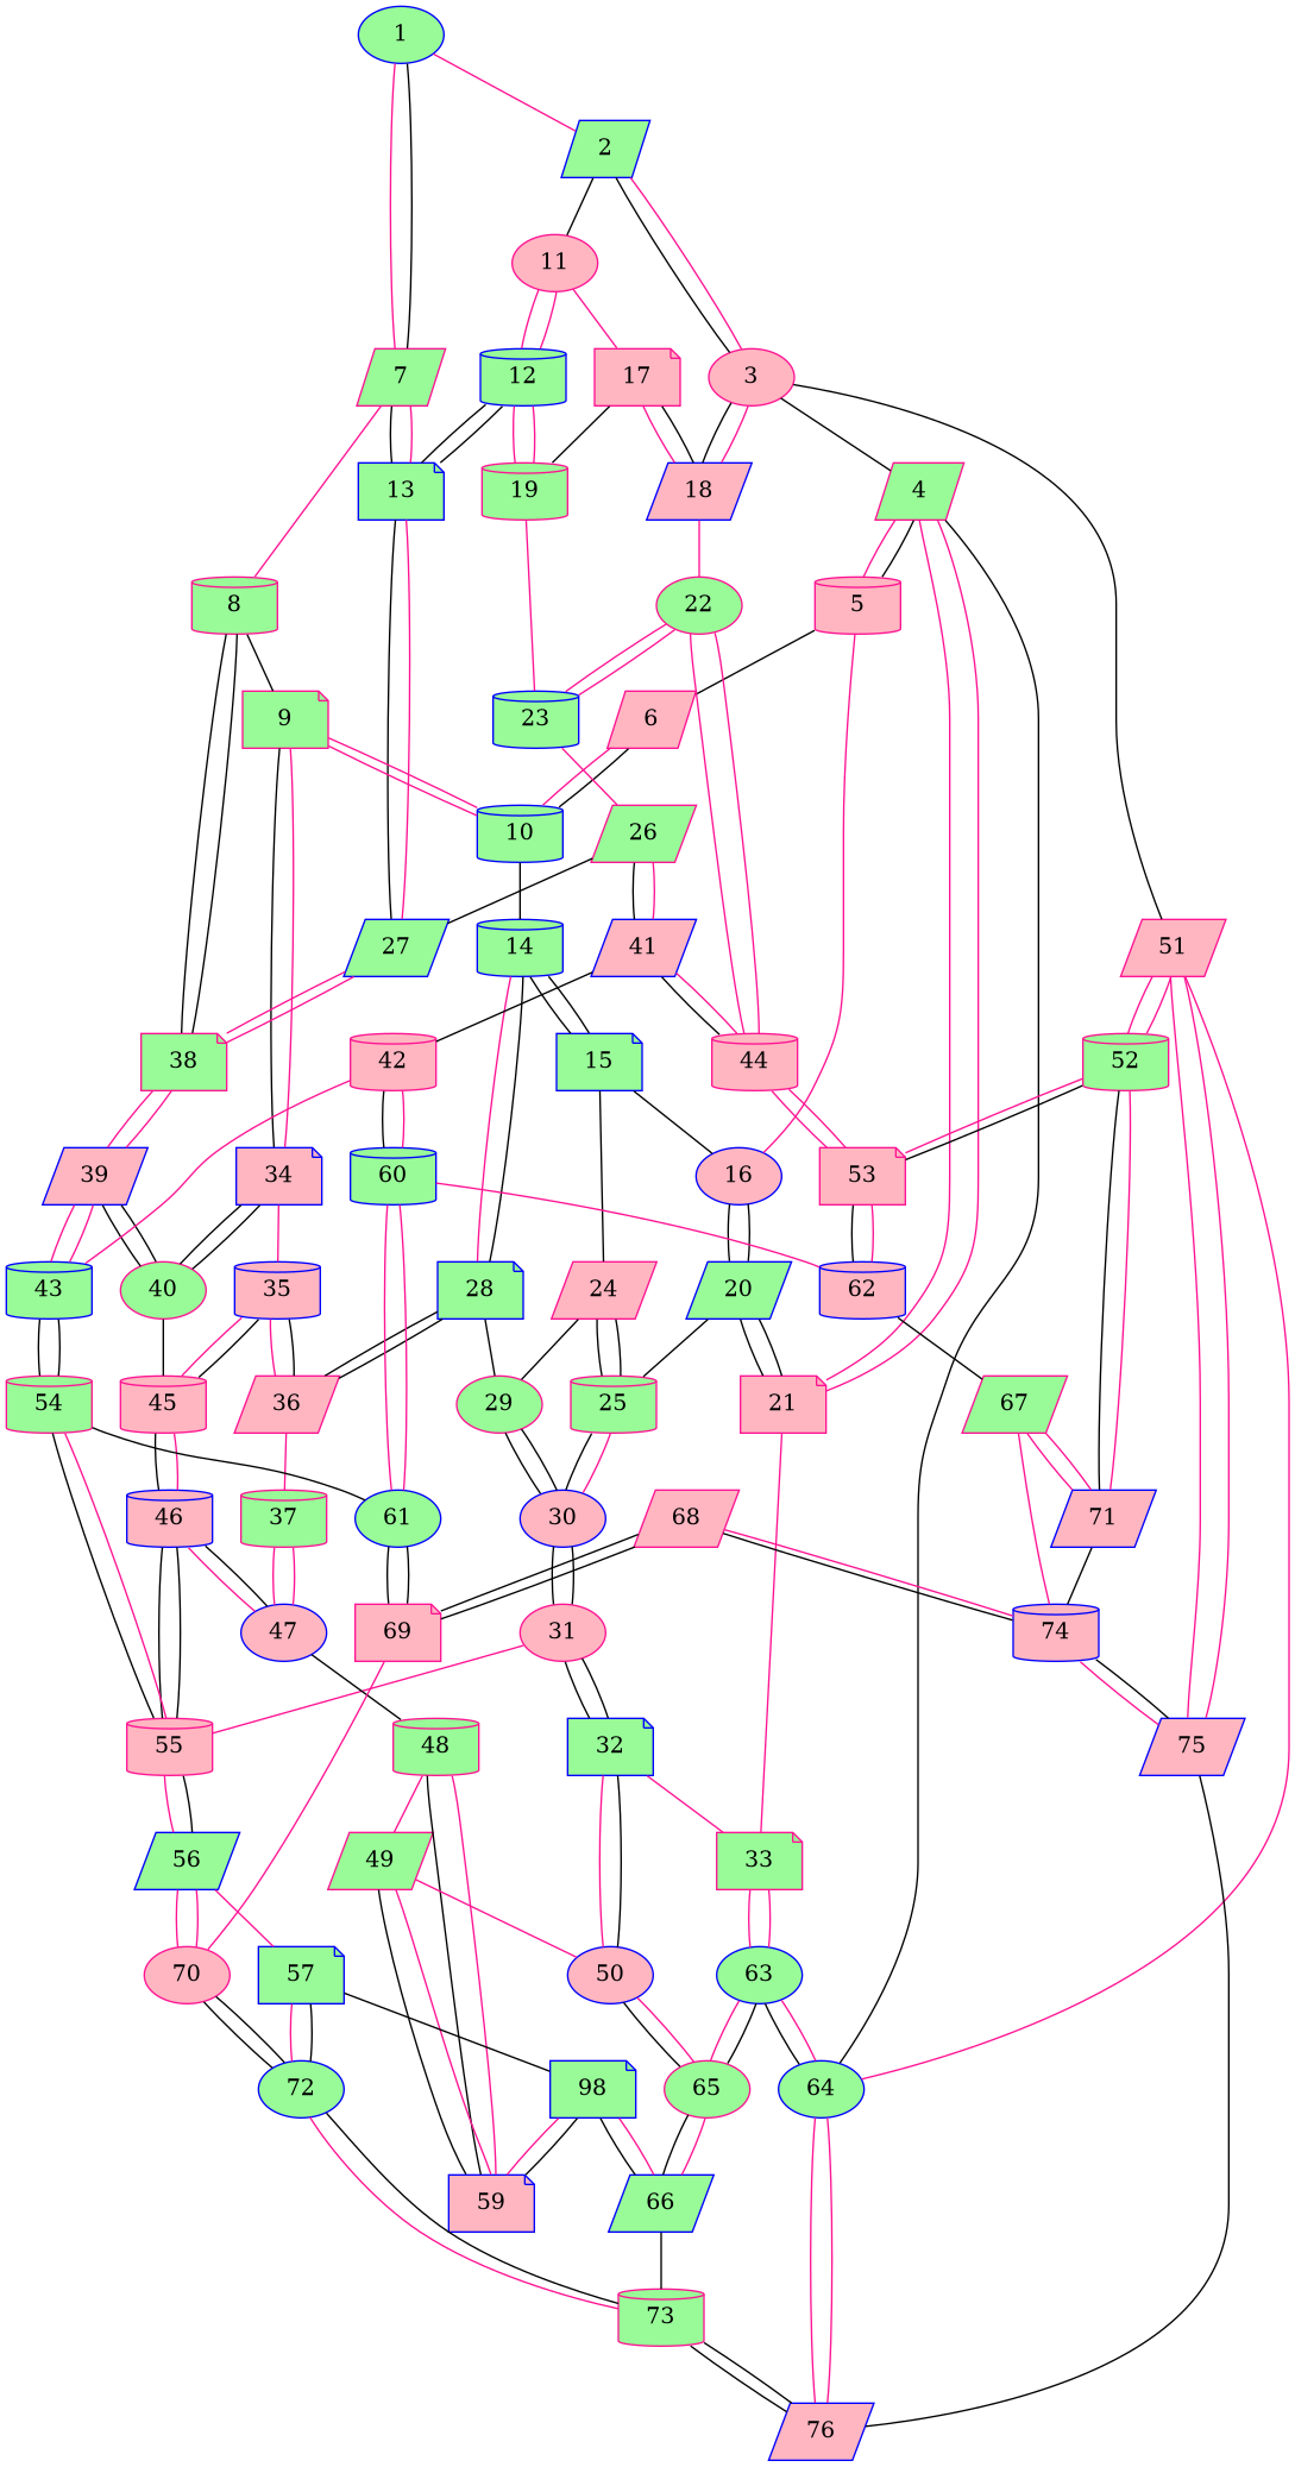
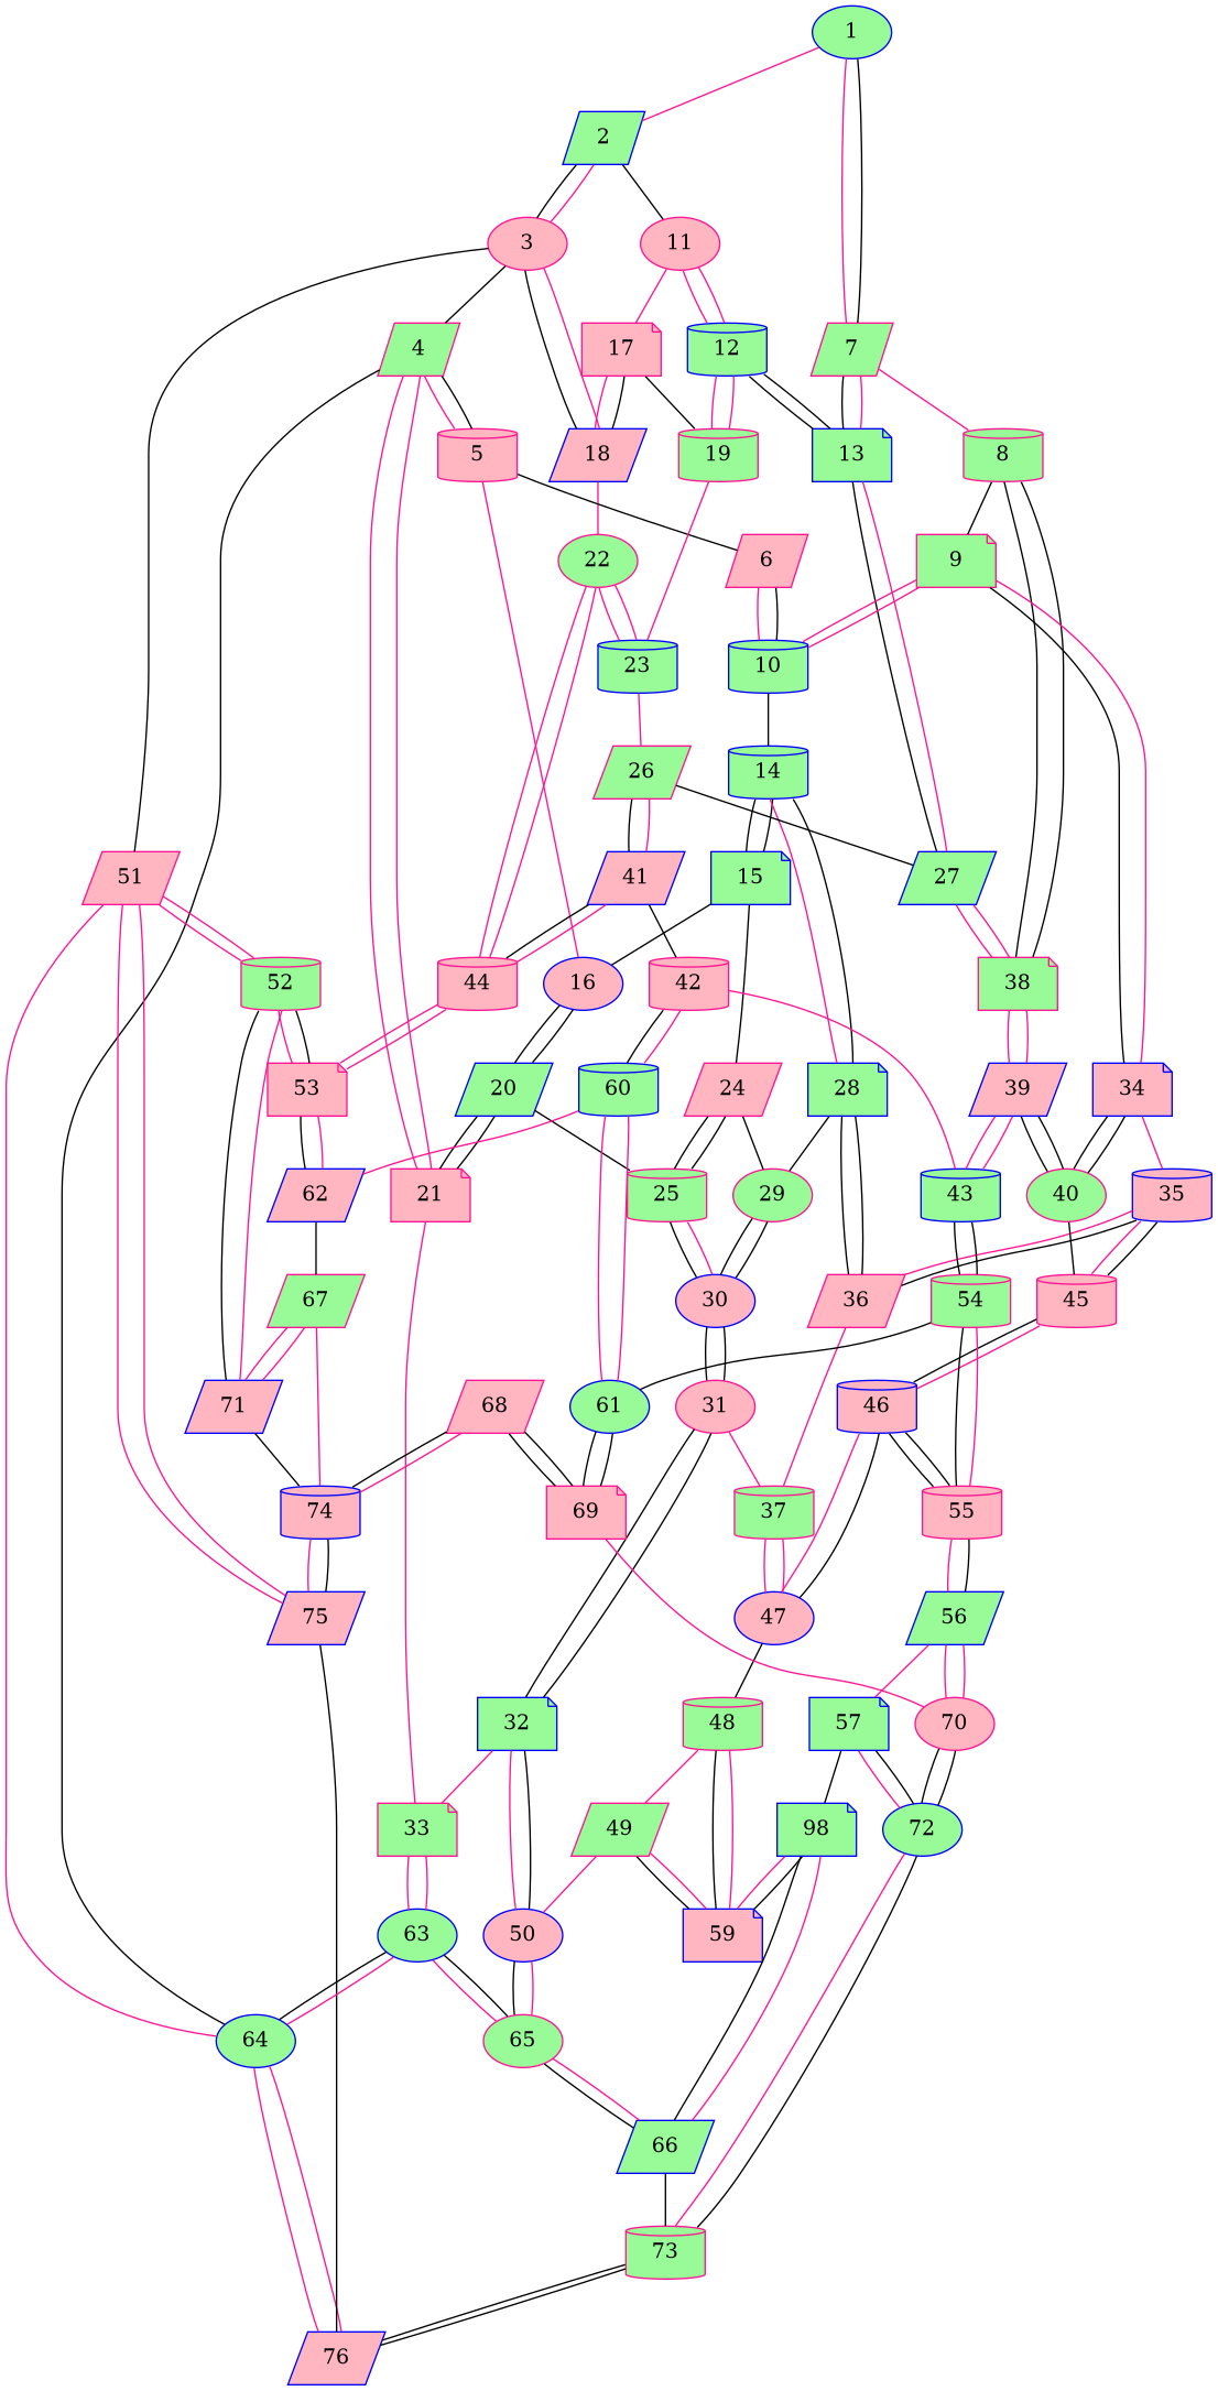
  graph {
    node [color=blue fillcolor=palegreen shape=parallelogram style=filled]
    edge [color=black]
    1 [shape=ellipse]
    2
    7 [color=deeppink]
    3 [color=deeppink fillcolor=lightpink shape=ellipse]
    11 [color=deeppink fillcolor=lightpink shape=ellipse]
    8 [color=deeppink shape=cylinder]
    13 [shape=note]
    4 [color=deeppink]
    18 [fillcolor=lightpink]
    51 [color=deeppink fillcolor=lightpink]
    12 [shape=cylinder]
    17 [color=deeppink fillcolor=lightpink shape=note]
    5 [color=deeppink fillcolor=lightpink shape=cylinder]
    21 [color=deeppink fillcolor=lightpink shape=note]
    64 [shape=ellipse]
    22 [color=deeppink shape=ellipse]
    52 [color=deeppink shape=cylinder]
    75 [fillcolor=lightpink]
    6 [color=deeppink fillcolor=lightpink]
    16 [fillcolor=lightpink shape=ellipse]
    33 [color=deeppink shape=note]
    76 [fillcolor=lightpink]
    10 [shape=cylinder]
    20
    14 [shape=cylinder]
    9 [color=deeppink shape=note]
    38 [color=deeppink shape=note]
    27
    34 [fillcolor=lightpink shape=note]
    39 [fillcolor=lightpink]
    35 [fillcolor=lightpink shape=cylinder]
    40 [color=deeppink shape=ellipse]
    15 [shape=note]
    28 [shape=note]
    19 [color=deeppink shape=cylinder]
    23 [shape=cylinder]
    24 [color=deeppink fillcolor=lightpink]
    29 [color=deeppink shape=ellipse]
    36 [color=deeppink fillcolor=lightpink]
    25 [color=deeppink shape=cylinder]
    44 [color=deeppink fillcolor=lightpink shape=cylinder]
    26 [color=deeppink]
    30 [fillcolor=lightpink shape=ellipse]
    63 [shape=ellipse]
    53 [color=deeppink fillcolor=lightpink shape=note]
    41 [fillcolor=lightpink]
    31 [color=deeppink fillcolor=lightpink shape=ellipse]
    42 [color=deeppink fillcolor=lightpink shape=cylinder]
    37 [color=deeppink shape=cylinder]
    32 [shape=note]
    50 [fillcolor=lightpink shape=ellipse]
    47 [fillcolor=lightpink shape=ellipse]
    65 [color=deeppink shape=ellipse]
    45 [color=deeppink fillcolor=lightpink shape=cylinder]
    46 [fillcolor=lightpink shape=cylinder]
    48 [color=deeppink shape=cylinder]
    43 [shape=cylinder]
    54 [color=deeppink shape=cylinder]
    60 [shape=cylinder]
-   62 [fillcolor=lightpink shape=cylinder]
+   62 [fillcolor=lightpink]
    61 [shape=ellipse]
    55 [color=deeppink fillcolor=lightpink shape=cylinder]
    56
    49 [color=deeppink]
    59 [fillcolor=lightpink shape=note]
    66
    71 [fillcolor=lightpink]
    74 [fillcolor=lightpink shape=cylinder]
    67 [color=deeppink]
    69 [color=deeppink fillcolor=lightpink shape=note]
    57 [shape=note]
    70 [color=deeppink fillcolor=lightpink shape=ellipse]
    n73 [label=98 shape=note]
    72 [shape=ellipse]
    73 [color=deeppink shape=cylinder]
    68 [color=deeppink fillcolor=lightpink]
    1 -- 2 [color=deeppink]
    1 -- 7 [color=deeppink]
    1 -- 7
    2 -- 3
    2 -- 3 [color=deeppink]
    2 -- 11
    7 -- 8 [color=deeppink]
    7 -- 13
    7 -- 13 [color=deeppink]
    3 -- 4
    3 -- 18
    3 -- 18 [color=deeppink]
    3 -- 51
    11 -- 12 [color=deeppink]
    11 -- 12 [color=deeppink]
    11 -- 17 [color=deeppink]
    8 -- 9
    8 -- 38
    8 -- 38
    13 -- 27
    13 -- 27 [color=deeppink]
    4 -- 5 [color=deeppink]
    4 -- 5
    4 -- 21 [color=deeppink]
    4 -- 21 [color=deeppink]
    4 -- 64
    18 -- 22 [color=deeppink]
    51 -- 64 [color=deeppink]
    51 -- 52 [color=deeppink]
    51 -- 52 [color=deeppink]
    51 -- 75 [color=deeppink]
    51 -- 75 [color=deeppink]
    12 -- 13
    12 -- 13
    12 -- 19 [color=deeppink]
    12 -- 19 [color=deeppink]
    17 -- 18 [color=deeppink]
    17 -- 18
    17 -- 19
    5 -- 6
    5 -- 16 [color=deeppink]
    21 -- 33 [color=deeppink]
    64 -- 76 [color=deeppink]
    64 -- 76 [color=deeppink]
    22 -- 23 [color=deeppink]
    22 -- 23 [color=deeppink]
    22 -- 44 [color=deeppink]
    22 -- 44 [color=deeppink]
    52 -- 53 [color=deeppink]
    52 -- 53
    52 -- 71
    52 -- 71 [color=deeppink]
    75 -- 76
    6 -- 10 [color=deeppink]
    6 -- 10
    16 -- 20
    16 -- 20
    33 -- 63 [color=deeppink]
    33 -- 63 [color=deeppink]
    10 -- 14
    20 -- 21
    20 -- 21
    20 -- 25
    14 -- 15
    14 -- 15
    14 -- 28 [color=deeppink]
    14 -- 28
    9 -- 10 [color=deeppink]
    9 -- 10 [color=deeppink]
    9 -- 34
    9 -- 34 [color=deeppink]
    38 -- 39 [color=deeppink]
    38 -- 39 [color=deeppink]
    27 -- 38 [color=deeppink]
    27 -- 38 [color=deeppink]
    34 -- 35 [color=deeppink]
    34 -- 40
    34 -- 40
    39 -- 40
    39 -- 40
    39 -- 43 [color=deeppink]
    39 -- 43 [color=deeppink]
    35 -- 36 [color=deeppink]
    35 -- 36
    35 -- 45 [color=deeppink]
    35 -- 45
    40 -- 45
    15 -- 16
    15 -- 24
    28 -- 29
    28 -- 36
    28 -- 36
    19 -- 23 [color=deeppink]
    23 -- 26 [color=deeppink]
    24 -- 29
    24 -- 25
    24 -- 25
    29 -- 30
    29 -- 30
    36 -- 37 [color=deeppink]
    25 -- 30
    25 -- 30 [color=deeppink]
    44 -- 53 [color=deeppink]
    44 -- 53 [color=deeppink]
    26 -- 27
    26 -- 41
    26 -- 41 [color=deeppink]
    30 -- 31
    30 -- 31
    63 -- 64
    63 -- 64 [color=deeppink]
    63 -- 65 [color=deeppink]
    63 -- 65
    53 -- 62
    53 -- 62 [color=deeppink]
    41 -- 44
    41 -- 44 [color=deeppink]
    41 -- 42
-   31 -- 55 [color=deeppink]
+   31 -- 37 [color=deeppink]
    31 -- 32
    31 -- 32
    42 -- 43 [color=deeppink]
    42 -- 60
    42 -- 60 [color=deeppink]
    37 -- 47 [color=deeppink]
    37 -- 47 [color=deeppink]
    32 -- 33 [color=deeppink]
    32 -- 50 [color=deeppink]
    32 -- 50
    50 -- 65
    50 -- 65 [color=deeppink]
    47 -- 48
    65 -- 66
    65 -- 66 [color=deeppink]
    45 -- 46
    45 -- 46 [color=deeppink]
    46 -- 47 [color=deeppink]
    46 -- 47
    46 -- 55
    46 -- 55
    48 -- 49 [color=deeppink]
    48 -- 59
    48 -- 59 [color=deeppink]
    43 -- 54
    43 -- 54
    54 -- 61
    54 -- 55
    54 -- 55 [color=deeppink]
    60 -- 62 [color=deeppink]
    60 -- 61 [color=deeppink]
    60 -- 61 [color=deeppink]
    62 -- 67
    61 -- 69
    61 -- 69
    55 -- 56 [color=deeppink]
    55 -- 56
    56 -- 57 [color=deeppink]
    56 -- 70 [color=deeppink]
    56 -- 70 [color=deeppink]
    49 -- 50 [color=deeppink]
    49 -- 59
    49 -- 59 [color=deeppink]
    66 -- 73
    71 -- 74
    74 -- 75 [color=deeppink]
    74 -- 75
    67 -- 71 [color=deeppink]
    67 -- 71 [color=deeppink]
    67 -- 74 [color=deeppink]
    69 -- 70 [color=deeppink]
    57 -- n73
    57 -- 72 [color=deeppink]
    57 -- 72
    70 -- 72
    70 -- 72
    n73 -- 59 [color=deeppink]
    n73 -- 59
    n73 -- 66
    n73 -- 66 [color=deeppink]
    72 -- 73 [color=deeppink]
    72 -- 73
    73 -- 76
    73 -- 76
    68 -- 74
    68 -- 74 [color=deeppink]
    68 -- 69
    68 -- 69
  }
